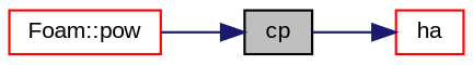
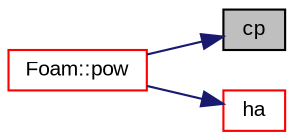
  digraph {
    fontname="Liberation Sans"
    rankdir=LR
    node [color=red fontname="Liberation Sans" fontsize=10 shape=record]
    edge [color=midnightblue fontname="Liberation Sans" fontsize=10 labelfontname=Helvetica labelfontsize=10 style=solid]
    n1 [color=black fillcolor=grey75 fontcolor=black height=0.2 label=cp style=filled width=0.4]
    n2 [height=0.2 label=ha width=0.4]
    n3 [height=0.2 label="Foam::pow" width=0.4]
-   n1 -> n2
+   n3 -> n2
    n3 -> n1
  }
